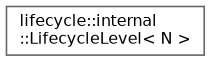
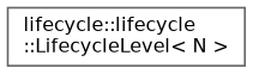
  digraph {
    rankdir=LR
-   n1 [color=grey40 fillcolor=white fontname=Helvetica fontsize=10 height=0.2 label="lifecycle::internal\l::LifecycleLevel\< N \>" shape=box style=filled width=0.4]
+   n1 [color=grey40 fillcolor=white fontname=Helvetica fontsize=10 height=0.2 label="lifecycle::lifecycle\l::LifecycleLevel\< N \>" shape=box style=filled width=0.4]
  }
